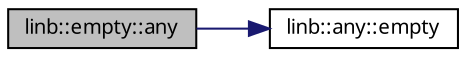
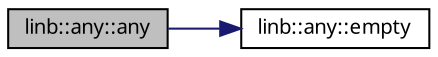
  digraph {
    rankdir=LR
    fontname="Noto Sans"
    node [color=black fontname="Noto Sans" fontsize=10 shape=record style=filled]
-   n1 [fillcolor=grey75 fontcolor=black height=0.2 label="linb::empty::any" width=0.4]
+   n1 [fillcolor=grey75 fontcolor=black height=0.2 label="linb::any::any" width=0.4]
    n2 [fillcolor=white height=0.2 label="linb::any::empty" width=0.4]
    n1 -> n2 [color=midnightblue fontname="Noto Sans" fontsize=10 labelfontname=Helvetica labelfontsize=10 style=solid]
  }
